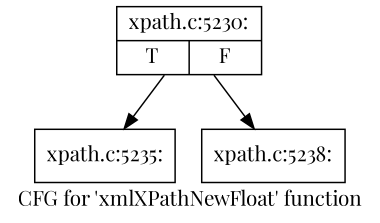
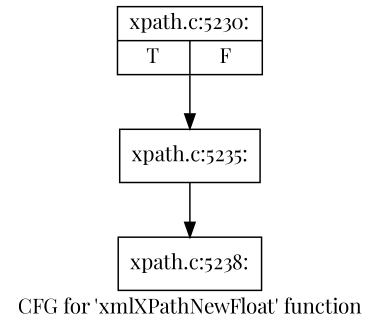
  digraph {
    fontname="Playfair Display"
    label="CFG for 'xmlXPathNewFloat' function"
    node [fontname="Playfair Display" shape=record]
    edge [fontname="Playfair Display"]
    n1 [label="{xpath.c:5230:|{<s0>T|<s1>F}}"]
    n2 [label="{xpath.c:5235:}"]
    n3 [label="{xpath.c:5238:}"]
    n1 -> n2
-   n1 -> n3
+   n2 -> n3
  }
